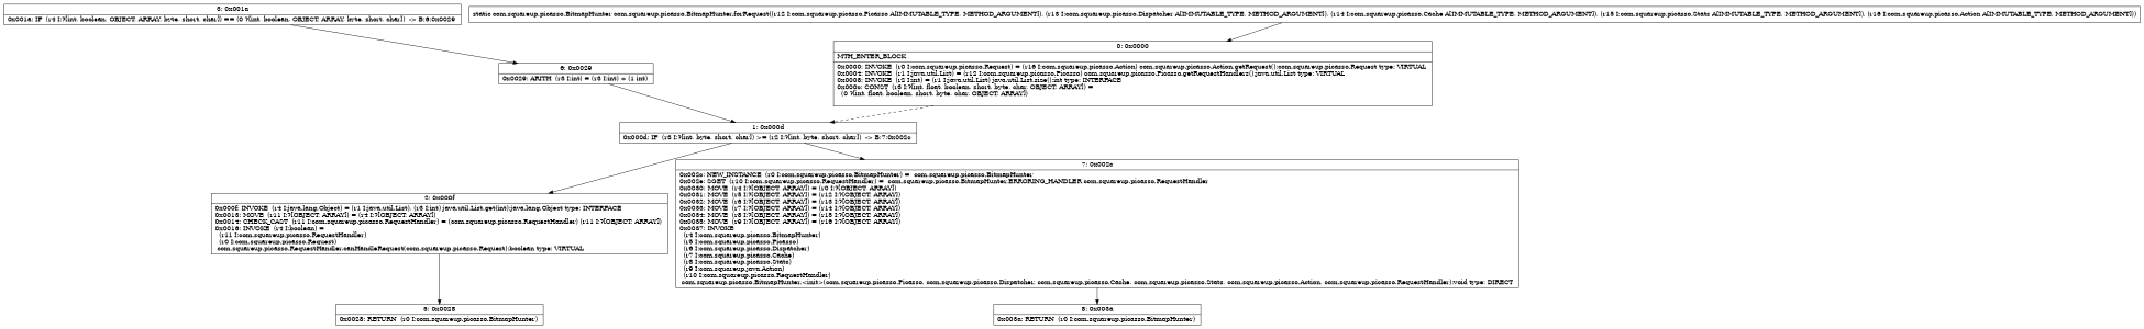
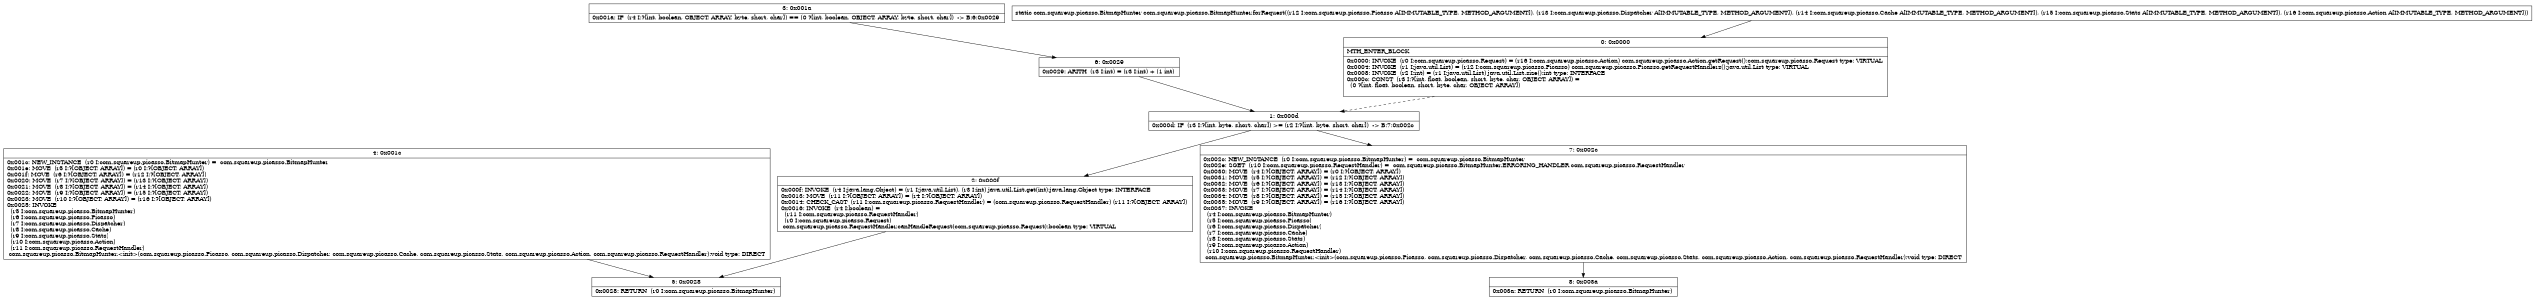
  digraph {
    node [shape=record]
    n1 [label="{0\:\ 0x0000|MTH_ENTER_BLOCK\l|0x0000: INVOKE  (r0 I:com.squareup.picasso.Request) = (r16 I:com.squareup.picasso.Action) com.squareup.picasso.Action.getRequest():com.squareup.picasso.Request type: VIRTUAL \l0x0004: INVOKE  (r1 I:java.util.List) = (r12 I:com.squareup.picasso.Picasso) com.squareup.picasso.Picasso.getRequestHandlers():java.util.List type: VIRTUAL \l0x0008: INVOKE  (r2 I:int) = (r1 I:java.util.List) java.util.List.size():int type: INTERFACE \l0x000c: CONST  (r3 I:?[int, float, boolean, short, byte, char, OBJECT, ARRAY]) = \l  (0 ?[int, float, boolean, short, byte, char, OBJECT, ARRAY])\l \l}"]
    n2 [label="{1\:\ 0x000d|0x000d: IF  (r3 I:?[int, byte, short, char]) \>= (r2 I:?[int, byte, short, char])  \-\> B:7:0x002c \l}"]
    n3 [label="{2\:\ 0x000f|0x000f: INVOKE  (r4 I:java.lang.Object) = (r1 I:java.util.List), (r3 I:int) java.util.List.get(int):java.lang.Object type: INTERFACE \l0x0013: MOVE  (r11 I:?[OBJECT, ARRAY]) = (r4 I:?[OBJECT, ARRAY]) \l0x0014: CHECK_CAST  (r11 I:com.squareup.picasso.RequestHandler) = (com.squareup.picasso.RequestHandler) (r11 I:?[OBJECT, ARRAY]) \l0x0016: INVOKE  (r4 I:boolean) = \l  (r11 I:com.squareup.picasso.RequestHandler)\l  (r0 I:com.squareup.picasso.Request)\l com.squareup.picasso.RequestHandler.canHandleRequest(com.squareup.picasso.Request):boolean type: VIRTUAL \l}"]
-   n4 [label="{7\:\ 0x002c|0x002c: NEW_INSTANCE  (r0 I:com.squareup.picasso.BitmapHunter) =  com.squareup.picasso.BitmapHunter \l0x002e: SGET  (r10 I:com.squareup.picasso.RequestHandler) =  com.squareup.picasso.BitmapHunter.ERRORING_HANDLER com.squareup.picasso.RequestHandler \l0x0030: MOVE  (r4 I:?[OBJECT, ARRAY]) = (r0 I:?[OBJECT, ARRAY]) \l0x0031: MOVE  (r5 I:?[OBJECT, ARRAY]) = (r12 I:?[OBJECT, ARRAY]) \l0x0032: MOVE  (r6 I:?[OBJECT, ARRAY]) = (r13 I:?[OBJECT, ARRAY]) \l0x0033: MOVE  (r7 I:?[OBJECT, ARRAY]) = (r14 I:?[OBJECT, ARRAY]) \l0x0034: MOVE  (r8 I:?[OBJECT, ARRAY]) = (r15 I:?[OBJECT, ARRAY]) \l0x0035: MOVE  (r9 I:?[OBJECT, ARRAY]) = (r16 I:?[OBJECT, ARRAY]) \l0x0037: INVOKE  \l  (r4 I:com.squareup.picasso.BitmapHunter)\l  (r5 I:com.squareup.picasso.Picasso)\l  (r6 I:com.squareup.picasso.Dispatcher)\l  (r7 I:com.squareup.picasso.Cache)\l  (r8 I:com.squareup.picasso.Stats)\l  (r9 I:com.squareup.java.Action)\l  (r10 I:com.squareup.picasso.RequestHandler)\l com.squareup.picasso.BitmapHunter.\<init\>(com.squareup.picasso.Picasso, com.squareup.picasso.Dispatcher, com.squareup.picasso.Cache, com.squareup.picasso.Stats, com.squareup.picasso.Action, com.squareup.picasso.RequestHandler):void type: DIRECT \l}"]
+   n4 [label="{7\:\ 0x002c|0x002c: NEW_INSTANCE  (r0 I:com.squareup.picasso.BitmapHunter) =  com.squareup.picasso.BitmapHunter \l0x002e: SGET  (r10 I:com.squareup.picasso.RequestHandler) =  com.squareup.picasso.BitmapHunter.ERRORING_HANDLER com.squareup.picasso.RequestHandler \l0x0030: MOVE  (r4 I:?[OBJECT, ARRAY]) = (r0 I:?[OBJECT, ARRAY]) \l0x0031: MOVE  (r5 I:?[OBJECT, ARRAY]) = (r12 I:?[OBJECT, ARRAY]) \l0x0032: MOVE  (r6 I:?[OBJECT, ARRAY]) = (r13 I:?[OBJECT, ARRAY]) \l0x0033: MOVE  (r7 I:?[OBJECT, ARRAY]) = (r14 I:?[OBJECT, ARRAY]) \l0x0034: MOVE  (r8 I:?[OBJECT, ARRAY]) = (r15 I:?[OBJECT, ARRAY]) \l0x0035: MOVE  (r9 I:?[OBJECT, ARRAY]) = (r16 I:?[OBJECT, ARRAY]) \l0x0037: INVOKE  \l  (r4 I:com.squareup.picasso.BitmapHunter)\l  (r5 I:com.squareup.picasso.Picasso)\l  (r6 I:com.squareup.picasso.Dispatcher)\l  (r7 I:com.squareup.picasso.Cache)\l  (r8 I:com.squareup.picasso.Stats)\l  (r9 I:com.squareup.picasso.Action)\l  (r10 I:com.squareup.picasso.RequestHandler)\l com.squareup.picasso.BitmapHunter.\<init\>(com.squareup.picasso.Picasso, com.squareup.picasso.Dispatcher, com.squareup.picasso.Cache, com.squareup.picasso.Stats, com.squareup.picasso.Action, com.squareup.picasso.RequestHandler):void type: DIRECT \l}"]
    n5 [label="{5\:\ 0x0028|0x0028: RETURN  (r0 I:com.squareup.picasso.BitmapHunter) \l}"]
    n6 [label="{8\:\ 0x003a|0x003a: RETURN  (r0 I:com.squareup.picasso.BitmapHunter) \l}"]
    n7 [label="{3\:\ 0x001a|0x001a: IF  (r4 I:?[int, boolean, OBJECT, ARRAY, byte, short, char]) == (0 ?[int, boolean, OBJECT, ARRAY, byte, short, char])  \-\> B:6:0x0029 \l}"]
    n8 [label="{6\:\ 0x0029|0x0029: ARITH  (r3 I:int) = (r3 I:int) + (1 int) \l}"]
+   n9 [label="{4\:\ 0x001c|0x001c: NEW_INSTANCE  (r0 I:com.squareup.picasso.BitmapHunter) =  com.squareup.picasso.BitmapHunter \l0x001e: MOVE  (r5 I:?[OBJECT, ARRAY]) = (r0 I:?[OBJECT, ARRAY]) \l0x001f: MOVE  (r6 I:?[OBJECT, ARRAY]) = (r12 I:?[OBJECT, ARRAY]) \l0x0020: MOVE  (r7 I:?[OBJECT, ARRAY]) = (r13 I:?[OBJECT, ARRAY]) \l0x0021: MOVE  (r8 I:?[OBJECT, ARRAY]) = (r14 I:?[OBJECT, ARRAY]) \l0x0022: MOVE  (r9 I:?[OBJECT, ARRAY]) = (r15 I:?[OBJECT, ARRAY]) \l0x0023: MOVE  (r10 I:?[OBJECT, ARRAY]) = (r16 I:?[OBJECT, ARRAY]) \l0x0025: INVOKE  \l  (r5 I:com.squareup.picasso.BitmapHunter)\l  (r6 I:com.squareup.picasso.Picasso)\l  (r7 I:com.squareup.picasso.Dispatcher)\l  (r8 I:com.squareup.picasso.Cache)\l  (r9 I:com.squareup.picasso.Stats)\l  (r10 I:com.squareup.picasso.Action)\l  (r11 I:com.squareup.picasso.RequestHandler)\l com.squareup.picasso.BitmapHunter.\<init\>(com.squareup.picasso.Picasso, com.squareup.picasso.Dispatcher, com.squareup.picasso.Cache, com.squareup.picasso.Stats, com.squareup.picasso.Action, com.squareup.picasso.RequestHandler):void type: DIRECT \l}"]
    n10 [label="{static com.squareup.picasso.BitmapHunter com.squareup.picasso.BitmapHunter.forRequest((r12 I:com.squareup.picasso.Picasso A[IMMUTABLE_TYPE, METHOD_ARGUMENT]), (r13 I:com.squareup.picasso.Dispatcher A[IMMUTABLE_TYPE, METHOD_ARGUMENT]), (r14 I:com.squareup.picasso.Cache A[IMMUTABLE_TYPE, METHOD_ARGUMENT]), (r15 I:com.squareup.picasso.Stats A[IMMUTABLE_TYPE, METHOD_ARGUMENT]), (r16 I:com.squareup.picasso.Action A[IMMUTABLE_TYPE, METHOD_ARGUMENT])) }"]
    n1 -> n2 [style=dashed]
    n2 -> n3 [style=solid]
    n2 -> n4
    n3 -> n5
    n4 -> n6
    n7 -> n8
    n8 -> n2
+   n9 -> n5
    n10 -> n1
  }
